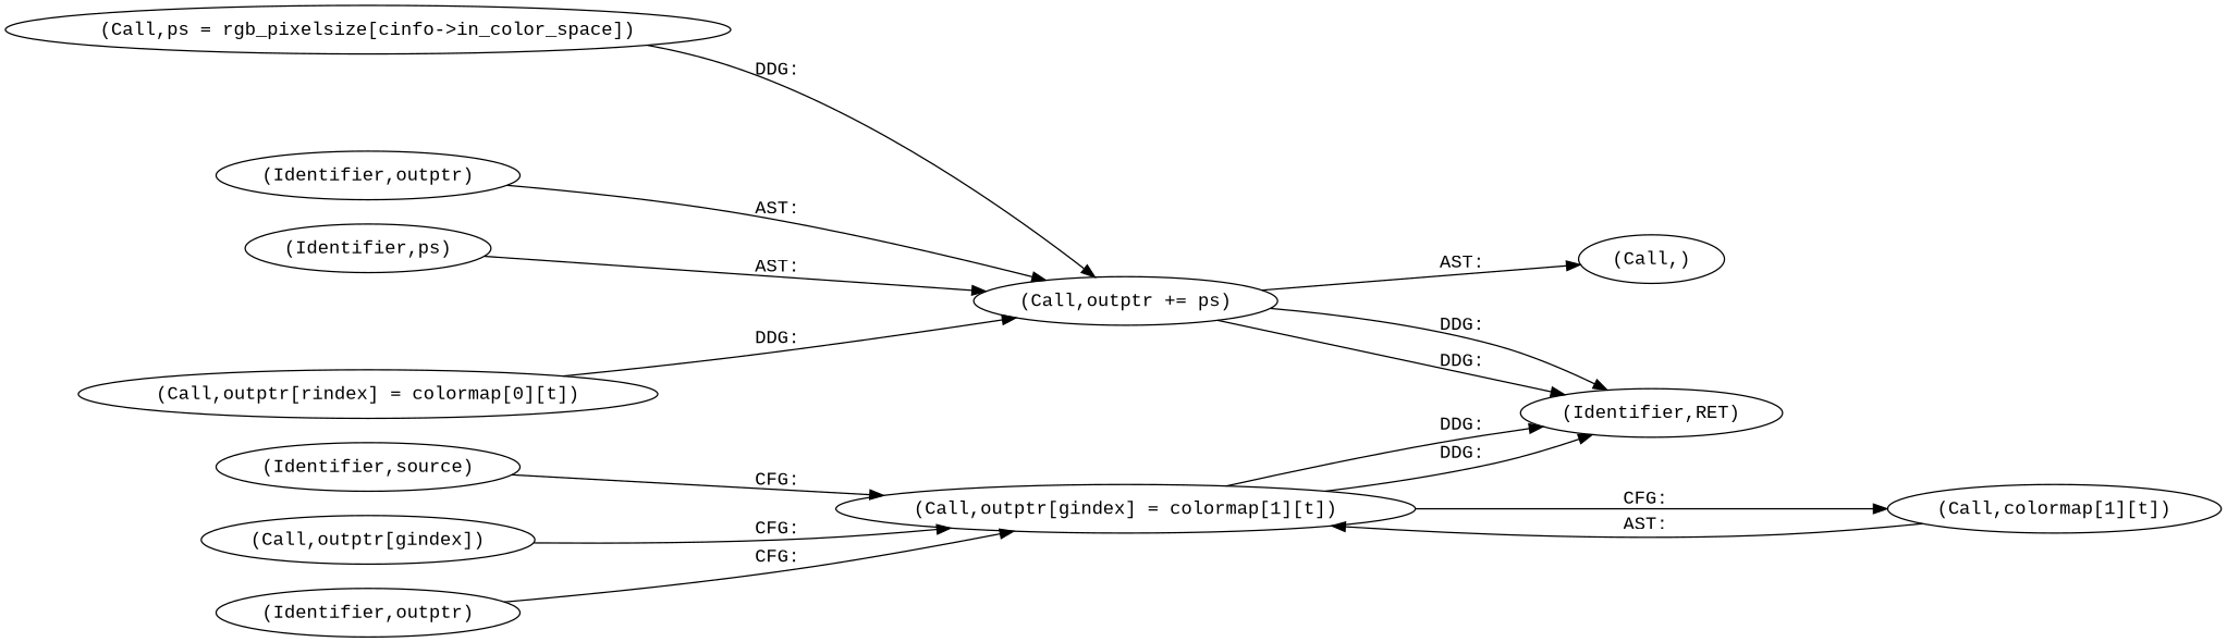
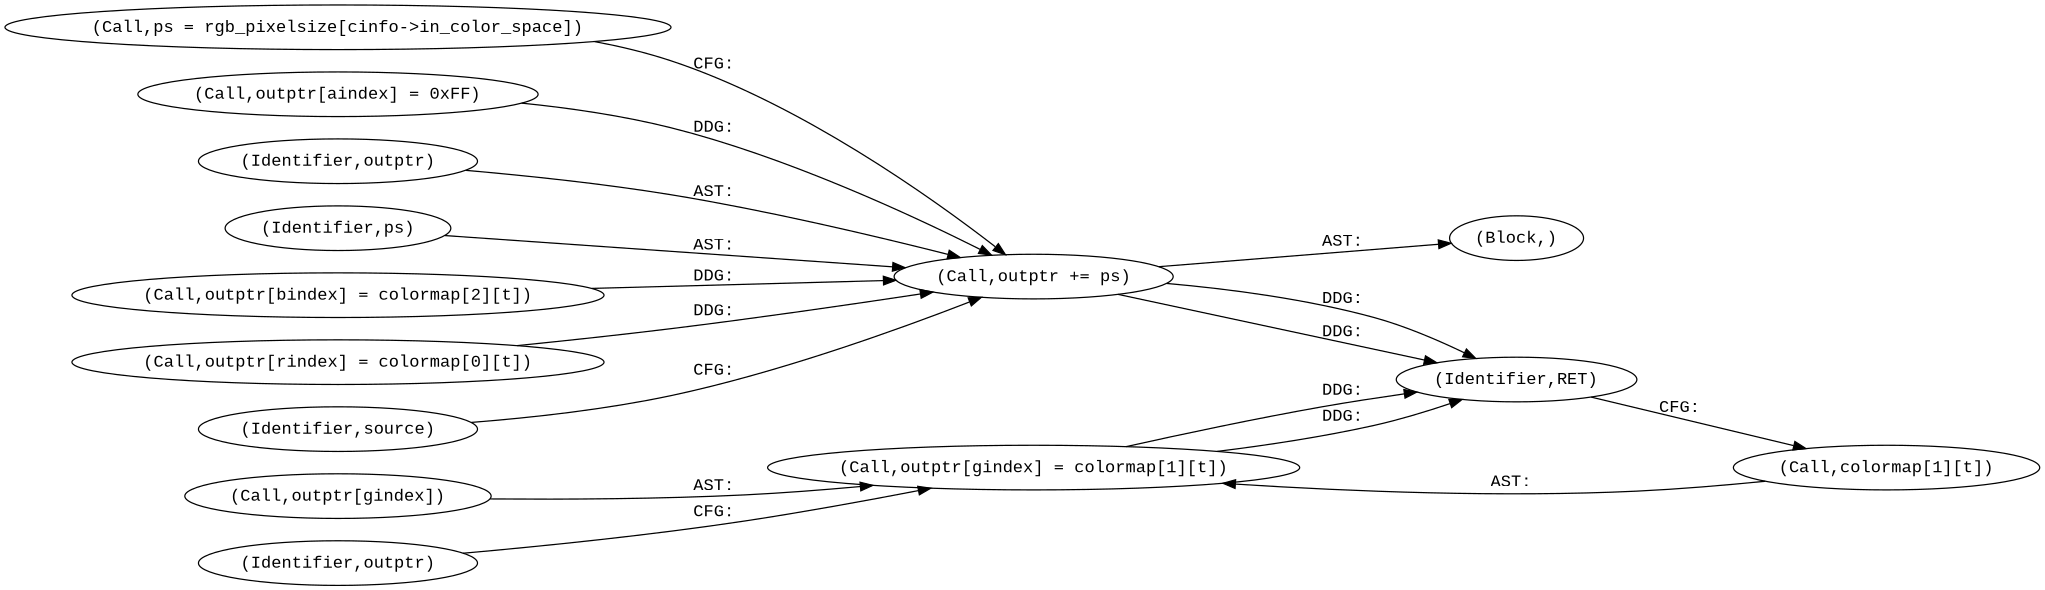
  digraph {
    fontname="Liberation Mono"
    rankdir=LR
    node [fontname="Liberation Mono"]
    edge [fontname="Liberation Mono"]
    n1 [label="(Call,outptr[gindex] = colormap[1][t])"]
    n2 [label="(Identifier,RET)"]
    n3 [label="(Call,colormap[1][t])"]
    n4 [label="(Call,outptr += ps)"]
-   n5 [label="(Call,)"]
+   n5 [label="(Block,)"]
    n6 [label="(Identifier,ps)"]
    n7 [label="(Identifier,outptr)"]
    n8 [label="(Identifier,source)"]
+   n9 [label="(Call,outptr[bindex] = colormap[2][t])"]
    n10 [label="(Call,outptr[rindex] = colormap[0][t])"]
    n11 [label="(Call,ps = rgb_pixelsize[cinfo->in_color_space])"]
    n12 [label="(Call,outptr[gindex])"]
+   n13 [label="(Call,outptr[aindex] = 0xFF)"]
    n14 [label="(Identifier,outptr)"]
    n1 -> n2 [label="DDG: "]
    n1 -> n2 [label="DDG: "]
-   n1 -> n3 [label="CFG: "]
+   n2 -> n3 [label="CFG: "]
    n3 -> n1 [label="AST: "]
    n4 -> n2 [label="DDG: "]
    n4 -> n2 [label="DDG: "]
    n4 -> n5 [label="AST: "]
    n6 -> n4 [label="AST: "]
    n7 -> n1 [label="CFG: "]
-   n8 -> n1 [label="CFG: "]
+   n8 -> n4 [label="CFG: "]
+   n9 -> n4 [label="DDG: "]
    n10 -> n4 [label="DDG: "]
-   n11 -> n4 [label="DDG: "]
-   n12 -> n1 [label="CFG: "]
+   n11 -> n4 [label="CFG: "]
+   n12 -> n1 [label="AST: "]
+   n13 -> n4 [label="DDG: "]
    n14 -> n4 [label="AST: "]
  }
